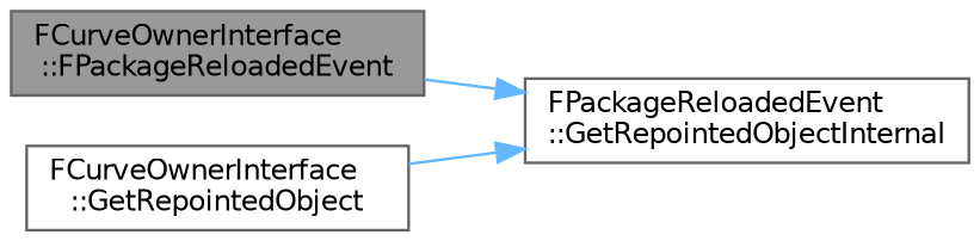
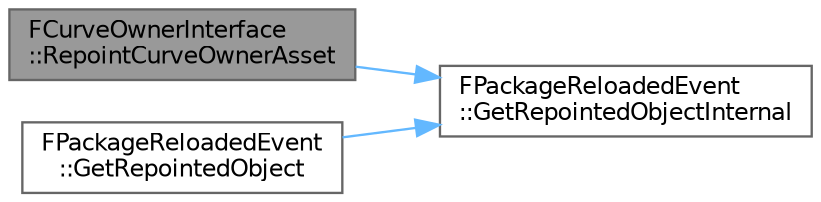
  digraph {
    rankdir=LR
    node [color=grey40 fillcolor=white fontname=Helvetica fontsize=10 shape=box style=filled]
    edge [color=steelblue1 fontname=Helvetica fontsize=10 labelfontname=Helvetica labelfontsize=10 style=solid]
-   n1 [color=gray40 fillcolor=grey60 fontcolor=black height=0.2 label="FCurveOwnerInterface\l::FPackageReloadedEvent" width=0.4]
+   n1 [color=gray40 fillcolor=grey60 fontcolor=black height=0.2 label="FCurveOwnerInterface\l::RepointCurveOwnerAsset" width=0.4]
    n2 [height=0.2 label="FPackageReloadedEvent\l::GetRepointedObjectInternal" width=0.4]
-   n3 [height=0.2 label="FCurveOwnerInterface\l::GetRepointedObject" width=0.4]
+   n3 [height=0.2 label="FPackageReloadedEvent\l::GetRepointedObject" width=0.4]
    n1 -> n2
    n3 -> n2
  }
